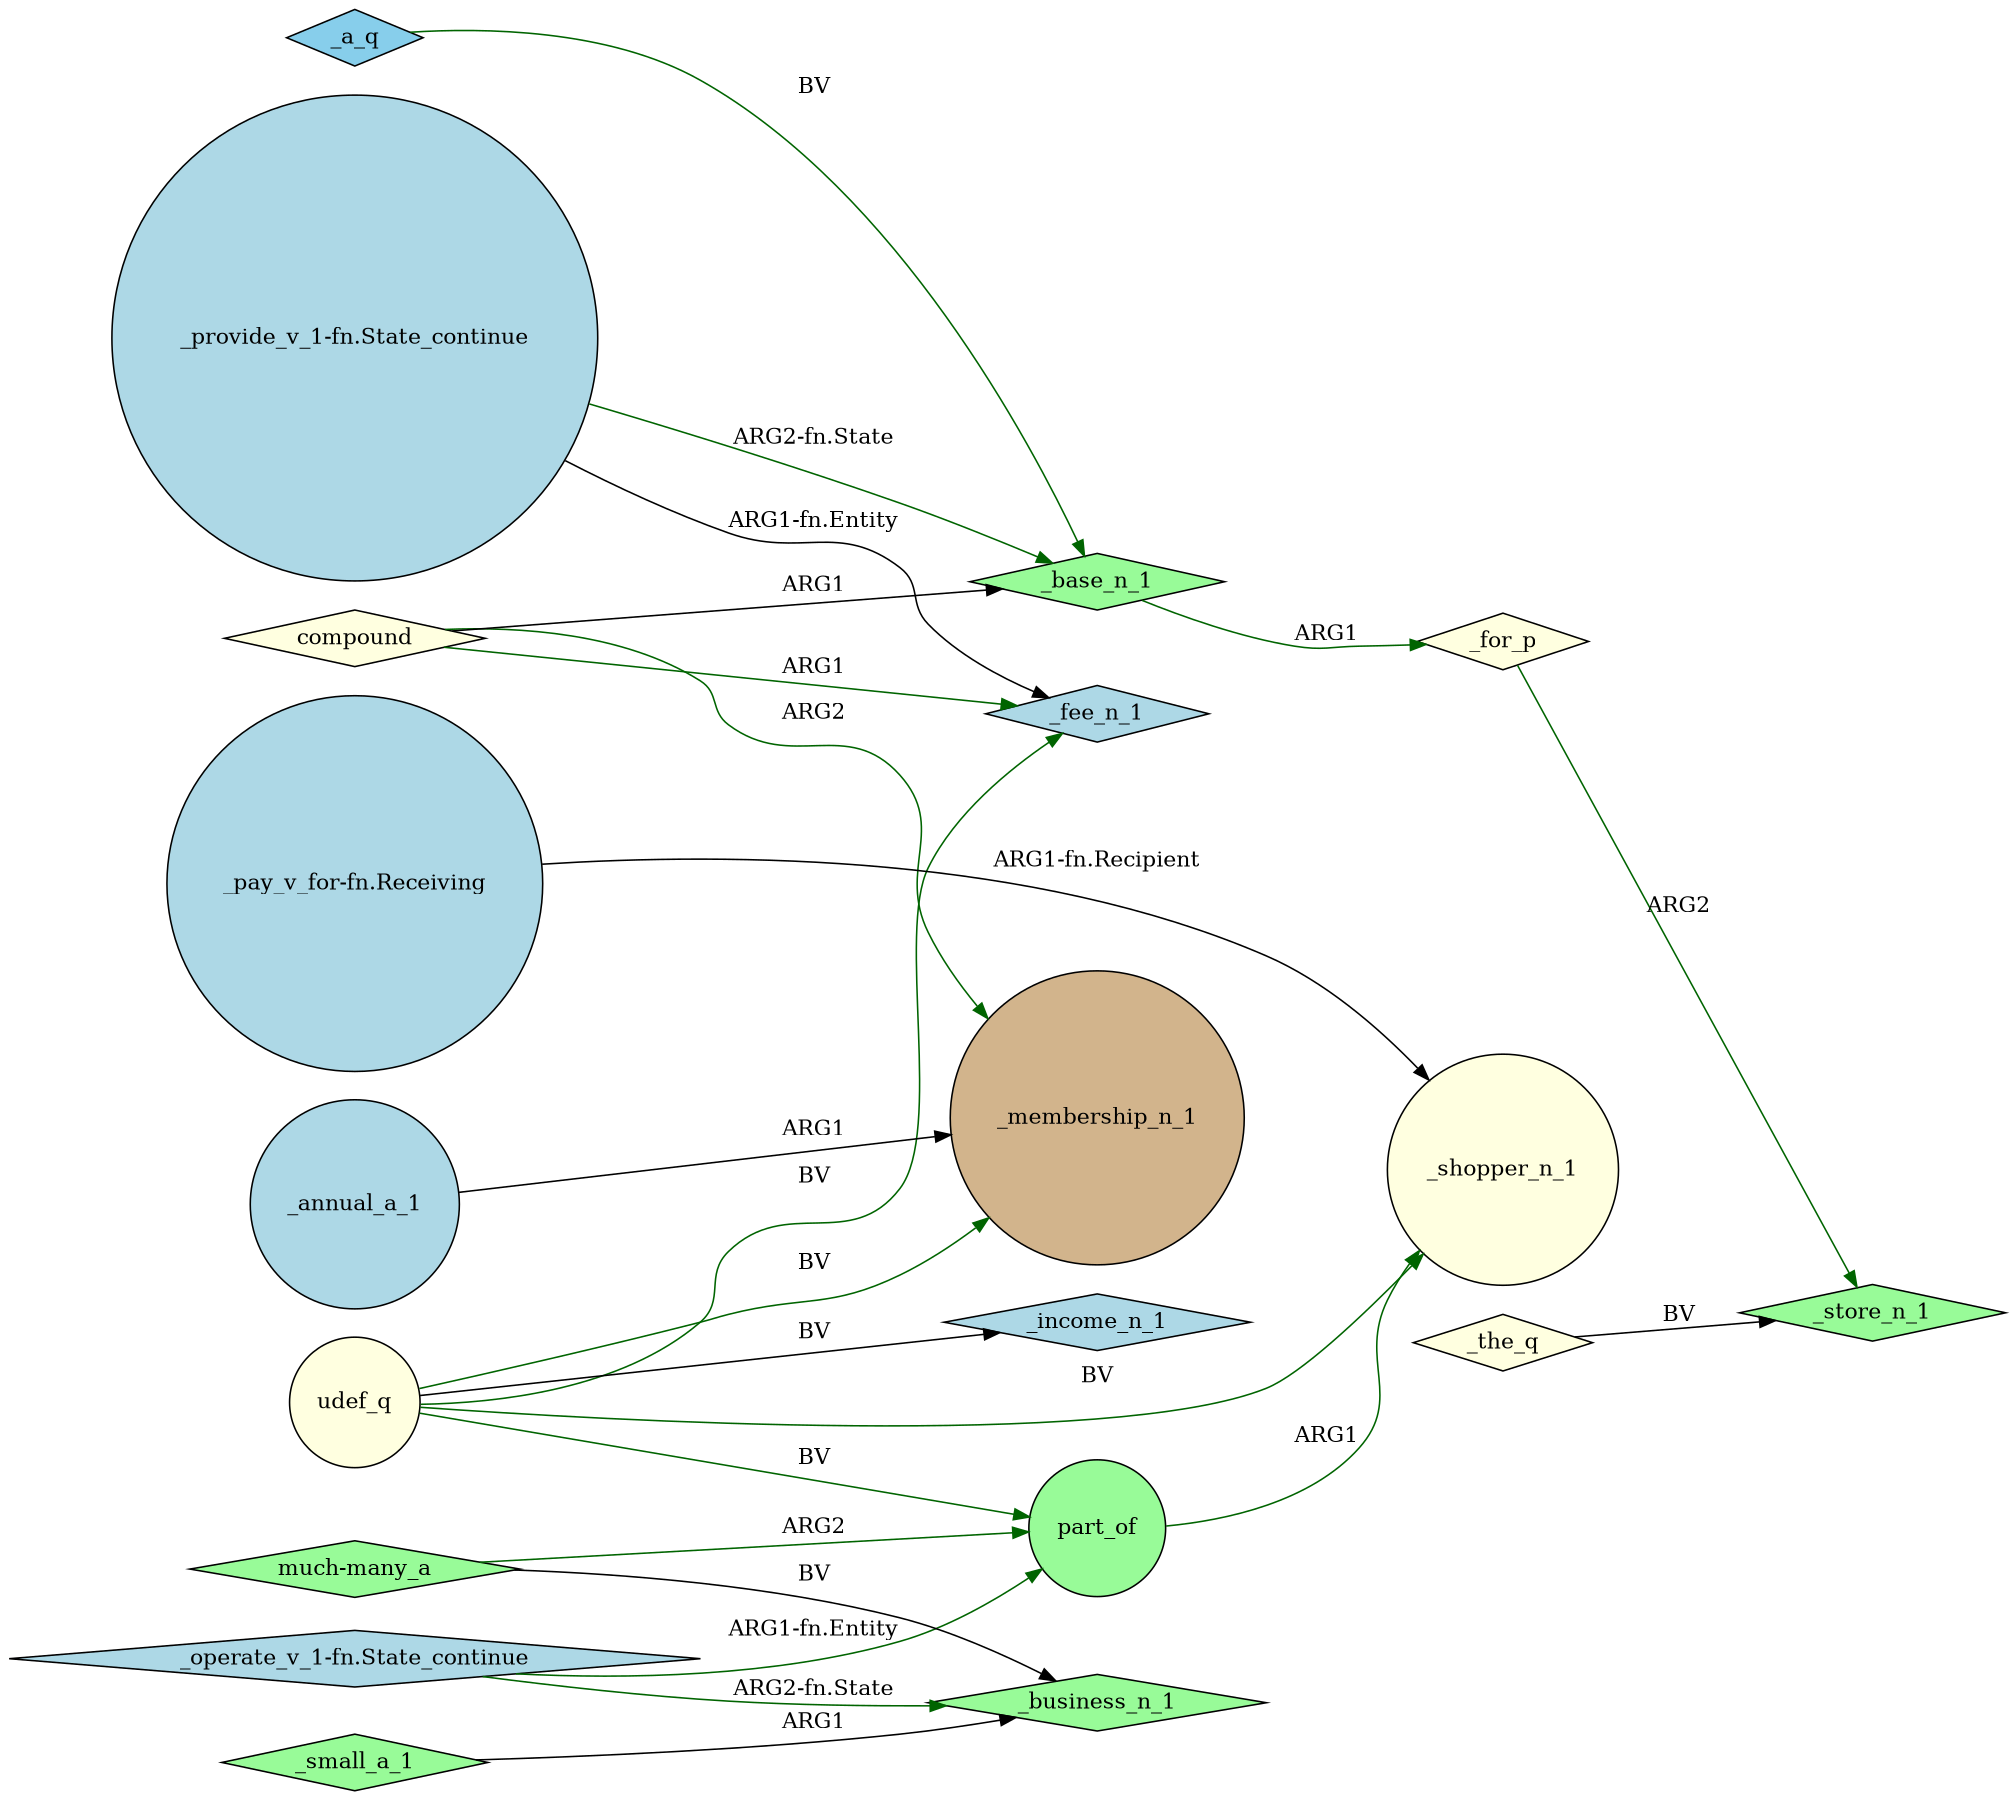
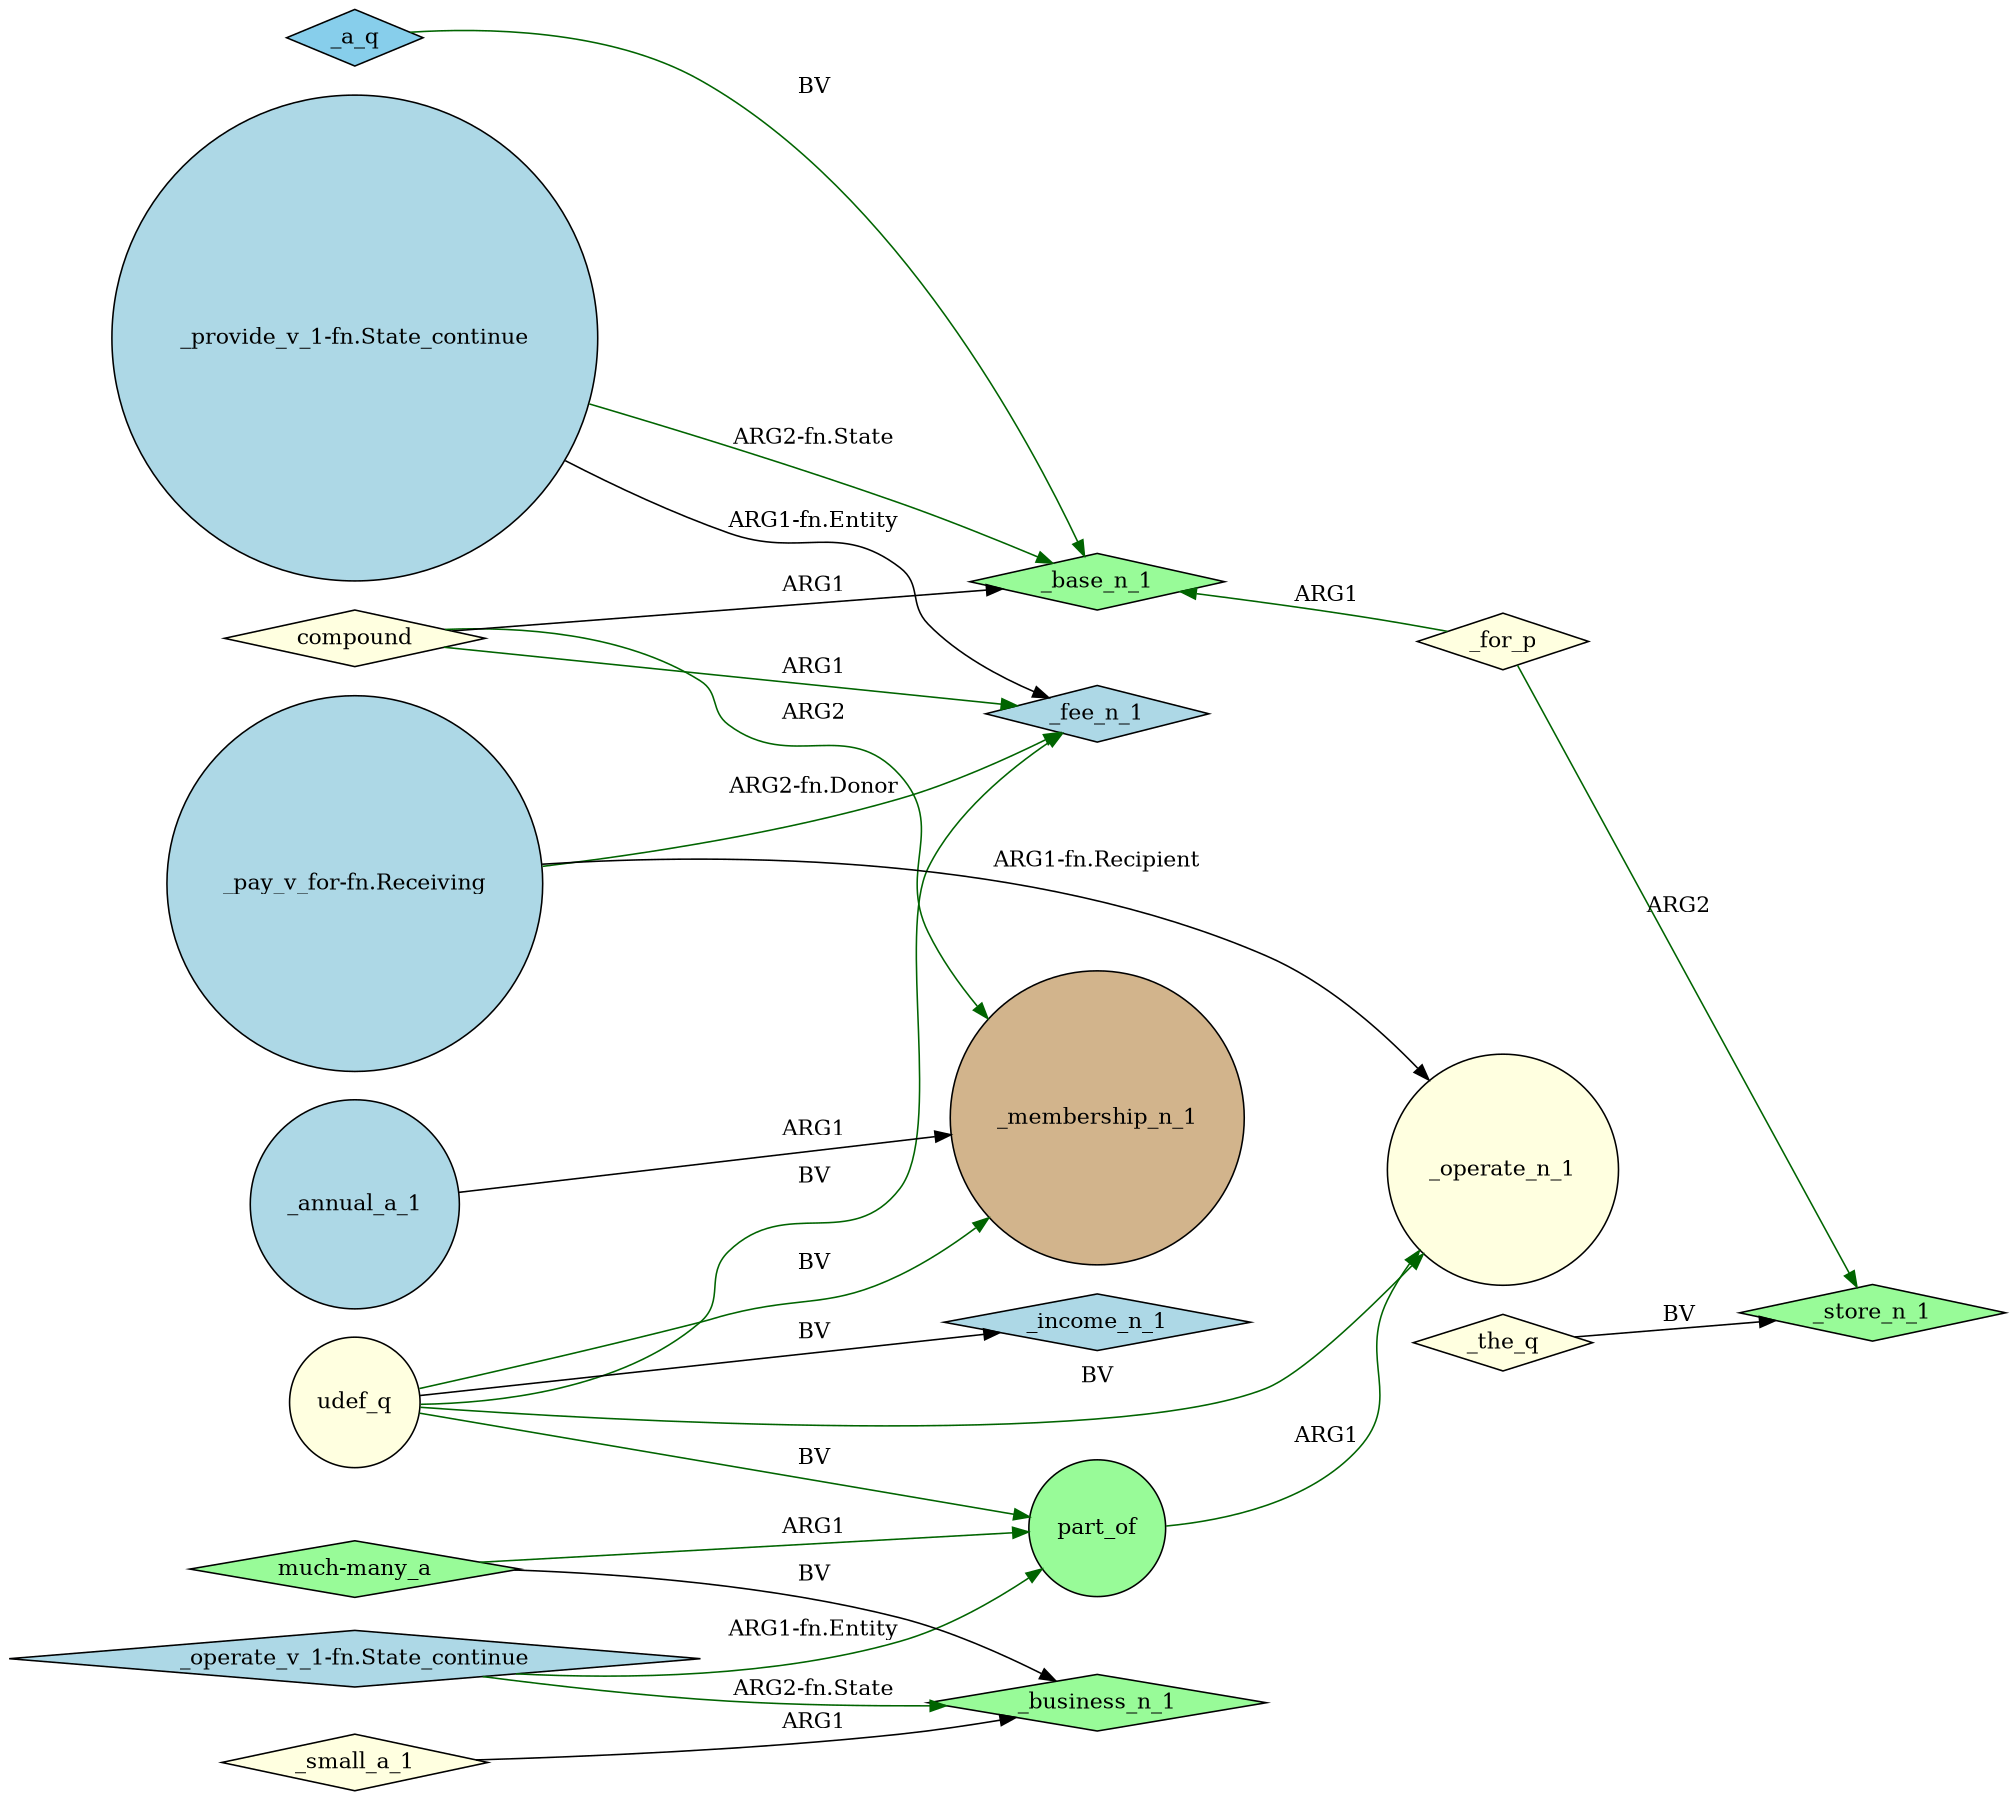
  digraph {
    rankdir=LR
    node [fillcolor=lightblue shape=diamond style=filled]
    edge [color=darkgreen]
    udef_q [fillcolor=lightyellow shape=circle]
    _fee_n_1
    _membership_n_1 [fillcolor=tan shape=circle]
    part_of [fillcolor=palegreen shape=circle]
    _income_n_1
-   _shopper_n_1 [fillcolor=lightyellow shape=circle]
+   _shopper_n_1 [fillcolor=lightyellow shape=circle label=_operate_n_1]
    _business_n_1 [fillcolor=palegreen]
    compound [fillcolor=lightyellow]
    _base_n_1 [fillcolor=palegreen]
    _for_p [fillcolor=lightyellow]
    _store_n_1 [fillcolor=palegreen]
    _a_q [fillcolor=skyblue]
    "_operate_v_1-fn.State_continue"
-   _small_a_1 [fillcolor=palegreen]
+   _small_a_1 [fillcolor=lightyellow]
    "_pay_v_for-fn.Receiving" [shape=circle]
    "_provide_v_1-fn.State_continue" [shape=circle]
    "much-many_a" [fillcolor=palegreen]
    _the_q [fillcolor=lightyellow]
    _annual_a_1 [shape=circle]
    udef_q -> _fee_n_1 [label=BV]
    udef_q -> _membership_n_1 [label=BV]
    udef_q -> part_of [label=BV]
    udef_q -> _income_n_1 [color=black label=BV]
    udef_q -> _shopper_n_1 [label=BV]
    part_of -> _shopper_n_1 [label=ARG1]
    compound -> _fee_n_1 [label=ARG1]
    compound -> _membership_n_1 [label=ARG2]
    compound -> _base_n_1 [color=black label=ARG1]
-   _base_n_1 -> _for_p [label=ARG1]
+   _for_p -> _base_n_1 [label=ARG1]
    _for_p -> _store_n_1 [label=ARG2]
    _a_q -> _base_n_1 [label=BV]
    "_operate_v_1-fn.State_continue" -> part_of [label="ARG1-fn.Entity"]
    "_operate_v_1-fn.State_continue" -> _business_n_1 [label="ARG2-fn.State"]
    _small_a_1 -> _business_n_1 [color=black label=ARG1]
+   "_pay_v_for-fn.Receiving" -> _fee_n_1 [label="ARG2-fn.Donor"]
    "_pay_v_for-fn.Receiving" -> _shopper_n_1 [color=black label="ARG1-fn.Recipient"]
    "_provide_v_1-fn.State_continue" -> _fee_n_1 [color=black label="ARG1-fn.Entity"]
    "_provide_v_1-fn.State_continue" -> _base_n_1 [label="ARG2-fn.State"]
-   "much-many_a" -> part_of [label=ARG2]
+   "much-many_a" -> part_of [label=ARG1]
    "much-many_a" -> _business_n_1 [color=black label=BV]
    _the_q -> _store_n_1 [color=black label=BV]
    _annual_a_1 -> _membership_n_1 [color=black label=ARG1]
  }
